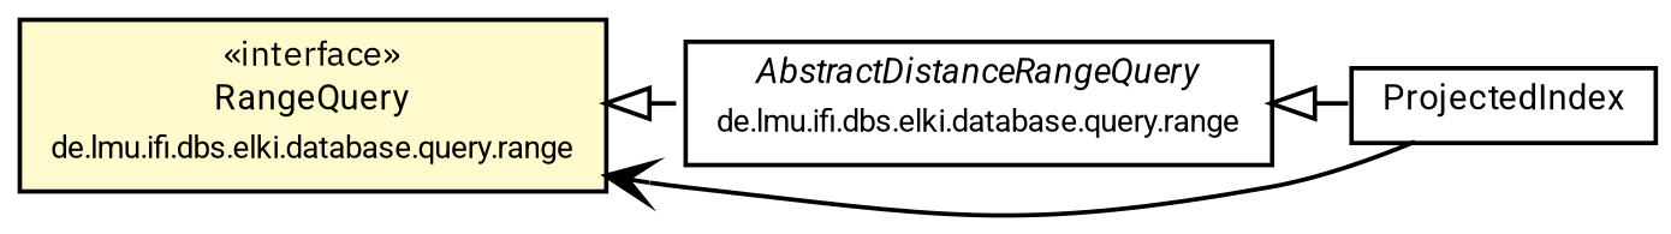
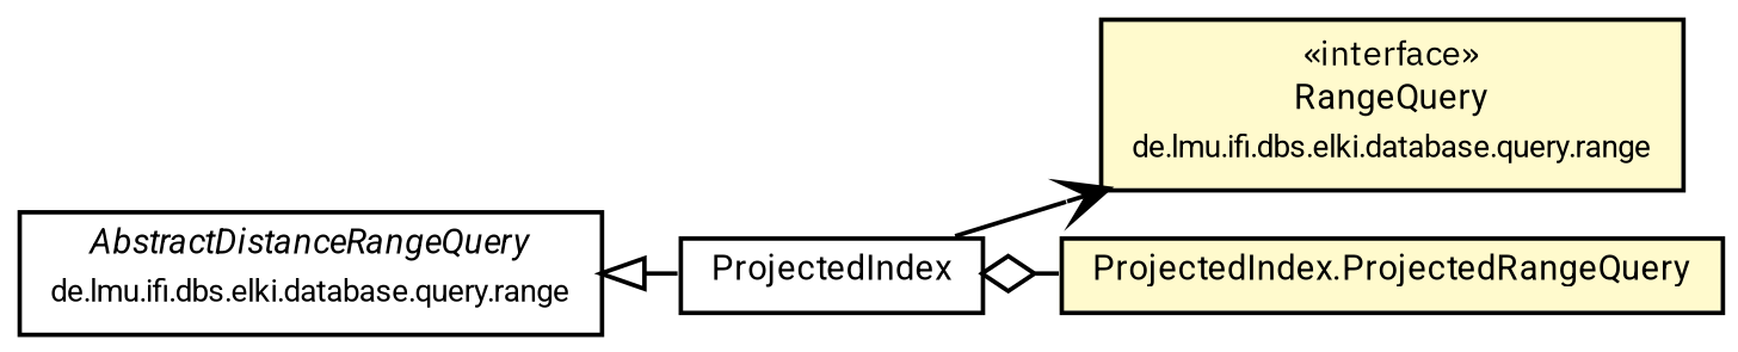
  digraph {
    fontname="IBM Plex Sans"
    nodesep=0.15
    rankdir=LR
    ranksep=0.25
    node [fontcolor=black fontname="IBM Plex Sans" fontsize=8 margin=0 shape=plaintext]
    edge [arrowtail=empty color=black dir=back fontname="IBM Plex Sans" fontsize=7 labelfontname=Roboto labelfontsize=7]
    n1 [height=0 label=<<table title="de.lmu.ifi.dbs.elki.database.query.range.RangeQuery" border="0" cellborder="1" cellspacing="0" cellpadding="2" bgcolor="LemonChiffon" href="../../database/query/range/RangeQuery.html" target="_parent"> 		<tr><td><table border="0" cellspacing="0" cellpadding="1"> 		<tr><td align="center" balign="center"> &#171;interface&#187; </td></tr> 		<tr><td align="center" balign="center"> <font face="Roboto">RangeQuery</font> </td></tr> 		<tr><td align="center" balign="center"> <font face="Roboto" point-size="7.0">de.lmu.ifi.dbs.elki.database.query.range</font> </td></tr> 		</table></td></tr> 		</table>> width=0]
    n2 [height=0 label=<<table title="de.lmu.ifi.dbs.elki.database.query.range.AbstractDistanceRangeQuery" border="0" cellborder="1" cellspacing="0" cellpadding="2" href="../../database/query/range/AbstractDistanceRangeQuery.html" target="_parent"> 		<tr><td><table border="0" cellspacing="0" cellpadding="1"> 		<tr><td align="center" balign="center"> <font face="Roboto"><i>AbstractDistanceRangeQuery</i></font> </td></tr> 		<tr><td align="center" balign="center"> <font face="Roboto" point-size="7.0">de.lmu.ifi.dbs.elki.database.query.range</font> </td></tr> 		</table></td></tr> 		</table>> width=0]
    n3 [height=0 label=<<table title="de.lmu.ifi.dbs.elki.index.projected.ProjectedIndex" border="0" cellborder="1" cellspacing="0" cellpadding="2" href="ProjectedIndex.html" target="_parent"> 		<tr><td><table border="0" cellspacing="0" cellpadding="1"> 		<tr><td align="center" balign="center"> <font face="Roboto">ProjectedIndex</font> </td></tr> 		</table></td></tr> 		</table>> width=0]
-   n1 -> n2 [style=dashed weight=9]
+   n4 [height=0 label=<<table title="de.lmu.ifi.dbs.elki.index.projected.ProjectedIndex.ProjectedRangeQuery" border="0" cellborder="1" cellspacing="0" cellpadding="2" bgcolor="lemonChiffon" href="ProjectedIndex.ProjectedRangeQuery.html" target="_parent"> 		<tr><td><table border="0" cellspacing="0" cellpadding="1"> 		<tr><td align="center" balign="center"> <font face="Roboto">ProjectedIndex.ProjectedRangeQuery</font> </td></tr> 		</table></td></tr> 		</table>> width=0]
    n2 -> n3 [weight=10]
    n3 -> n1 [arrowhead=open weight=1 arrowtail="" dir=""]
+   n3 -> n4 [arrowhead=none arrowtail=ediamond weight=4]
  }
